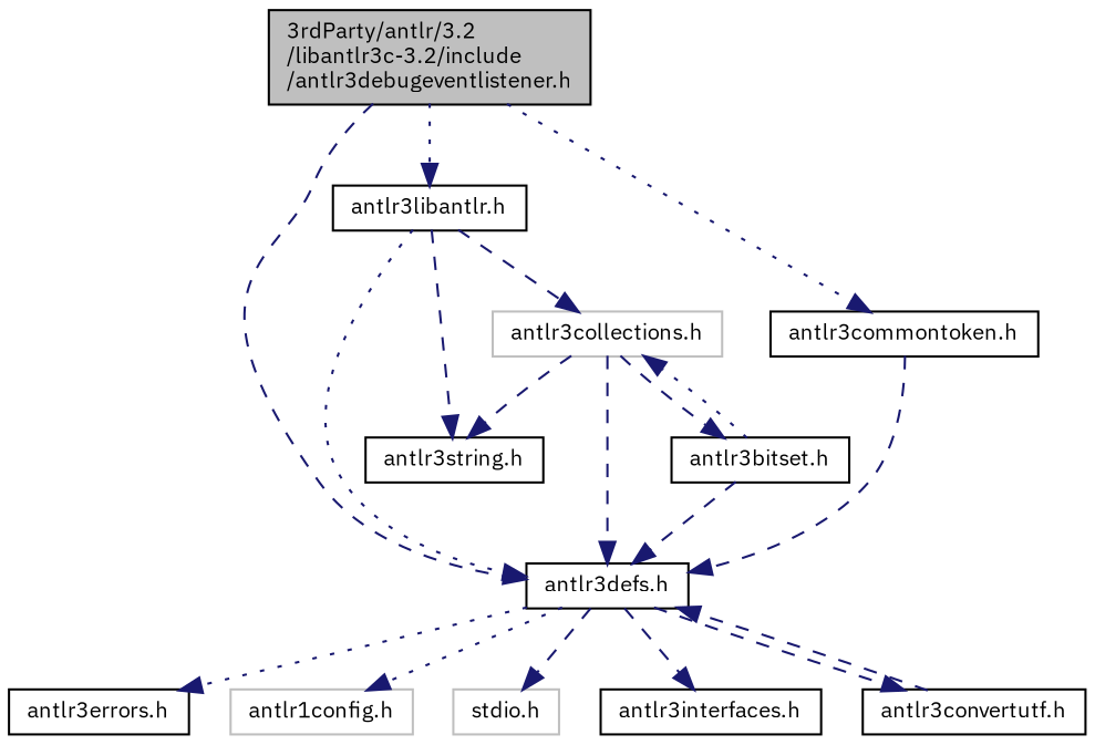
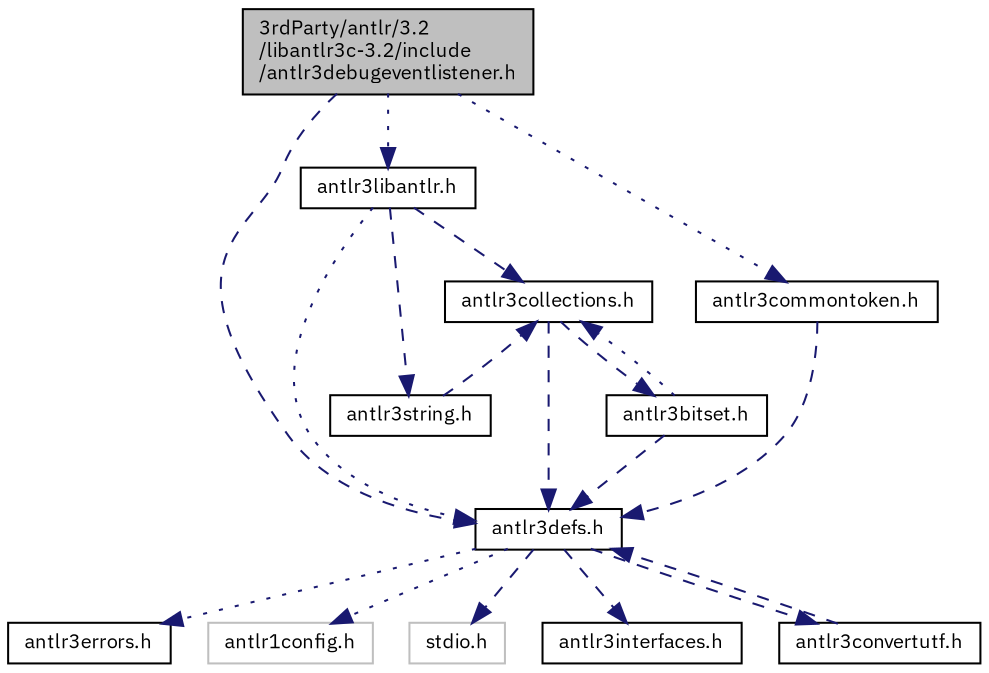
  digraph {
    fontname="IBM Plex Sans"
    node [color=black fillcolor=white fontname="IBM Plex Sans" fontsize=10 shape=record style=filled]
    edge [color=midnightblue fontname="IBM Plex Sans" fontsize=10 labelfontname=Helvetica labelfontsize=10 style=dashed]
    n1 [fillcolor=grey75 fontcolor=black height=0.2 label="3rdParty/antlr/3.2\l/libantlr3c-3.2/include\l/antlr3debugeventlistener.h" width=0.4]
    n2 [height=0.2 label="antlr3defs.h" width=0.4]
    n3 [height=0.2 label="antlr3libantlr.h" width=0.4]
    n4 [height=0.2 label="antlr3commontoken.h" width=0.4]
    n5 [height=0.2 label="antlr3errors.h" width=0.4]
    n6 [color=grey75 height=0.2 label="antlr1config.h" width=0.4]
    n7 [color=grey75 height=0.2 label="stdio.h" width=0.4]
    n8 [height=0.2 label="antlr3interfaces.h" width=0.4]
    n9 [height=0.2 label="antlr3convertutf.h" width=0.4]
-   n10 [color=grey75 height=0.2 label="antlr3collections.h" width=0.4]
+   n10 [height=0.2 label="antlr3collections.h" width=0.4]
    n11 [height=0.2 label="antlr3string.h" width=0.4]
    n12 [height=0.2 label="antlr3bitset.h" width=0.4]
    n1 -> n2
    n1 -> n3 [style=dotted]
    n1 -> n4 [style=dotted]
    n2 -> n5 [style=dotted]
    n2 -> n6 [style=dotted]
    n2 -> n7
    n2 -> n8
    n2 -> n9
    n3 -> n2 [style=dotted]
    n3 -> n10
    n3 -> n11
    n4 -> n2
    n9 -> n2
    n10 -> n2
    n10 -> n12
-   n10 -> n11
+   n11 -> n10
    n12 -> n2
    n12 -> n10 [style=dotted]
  }
